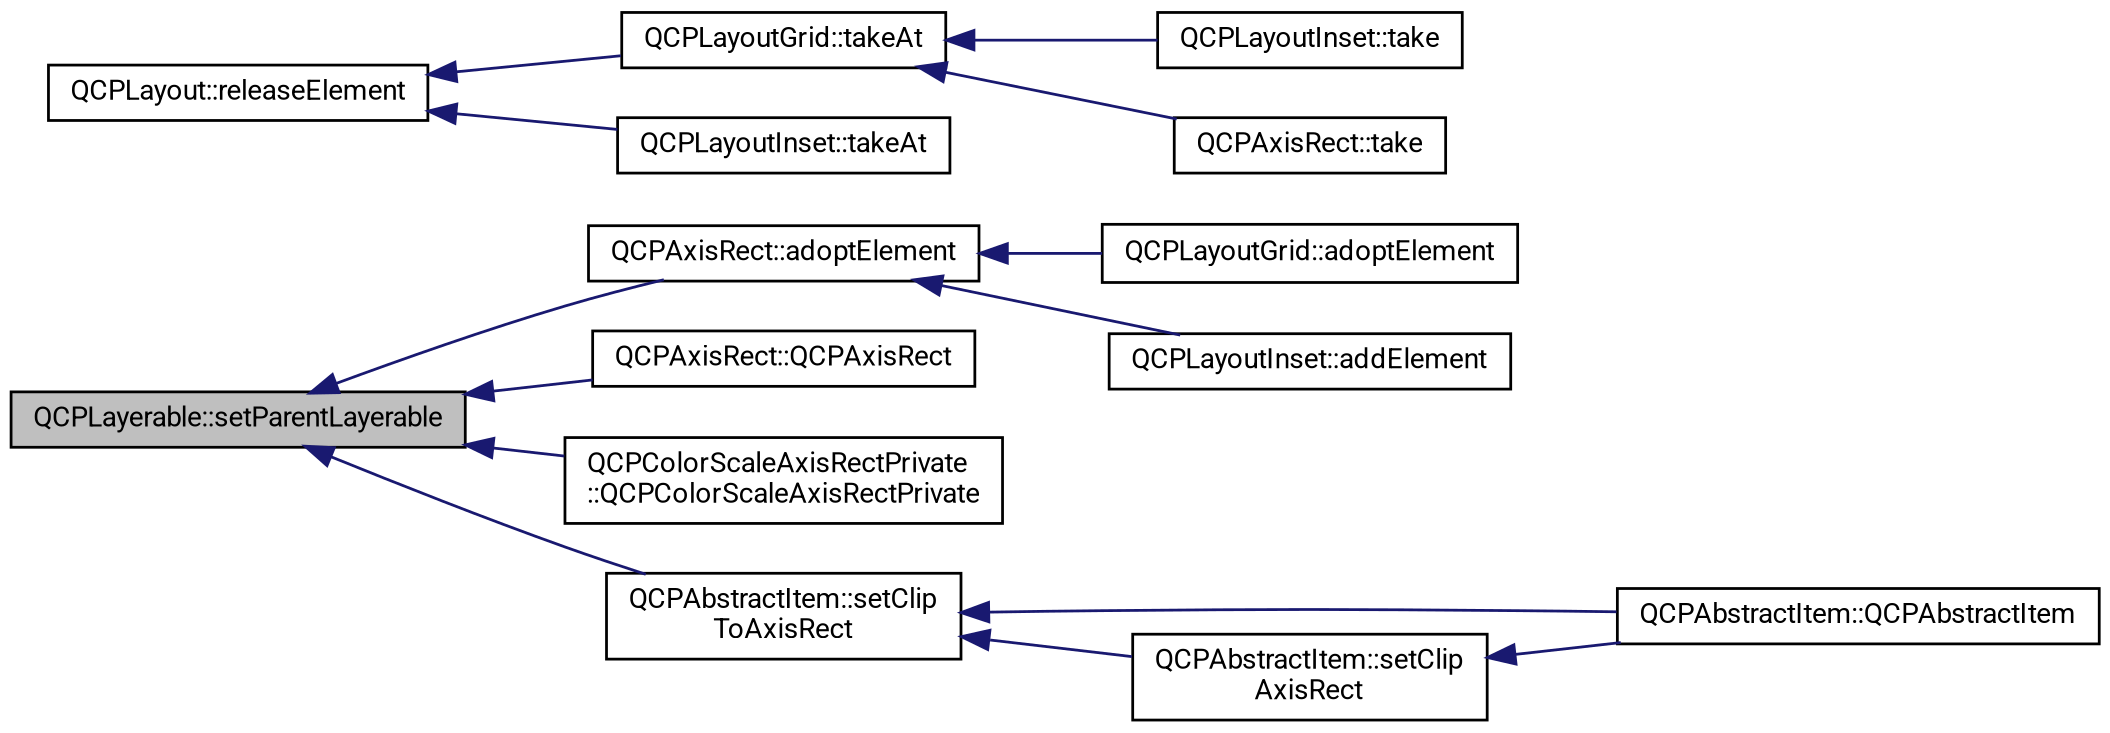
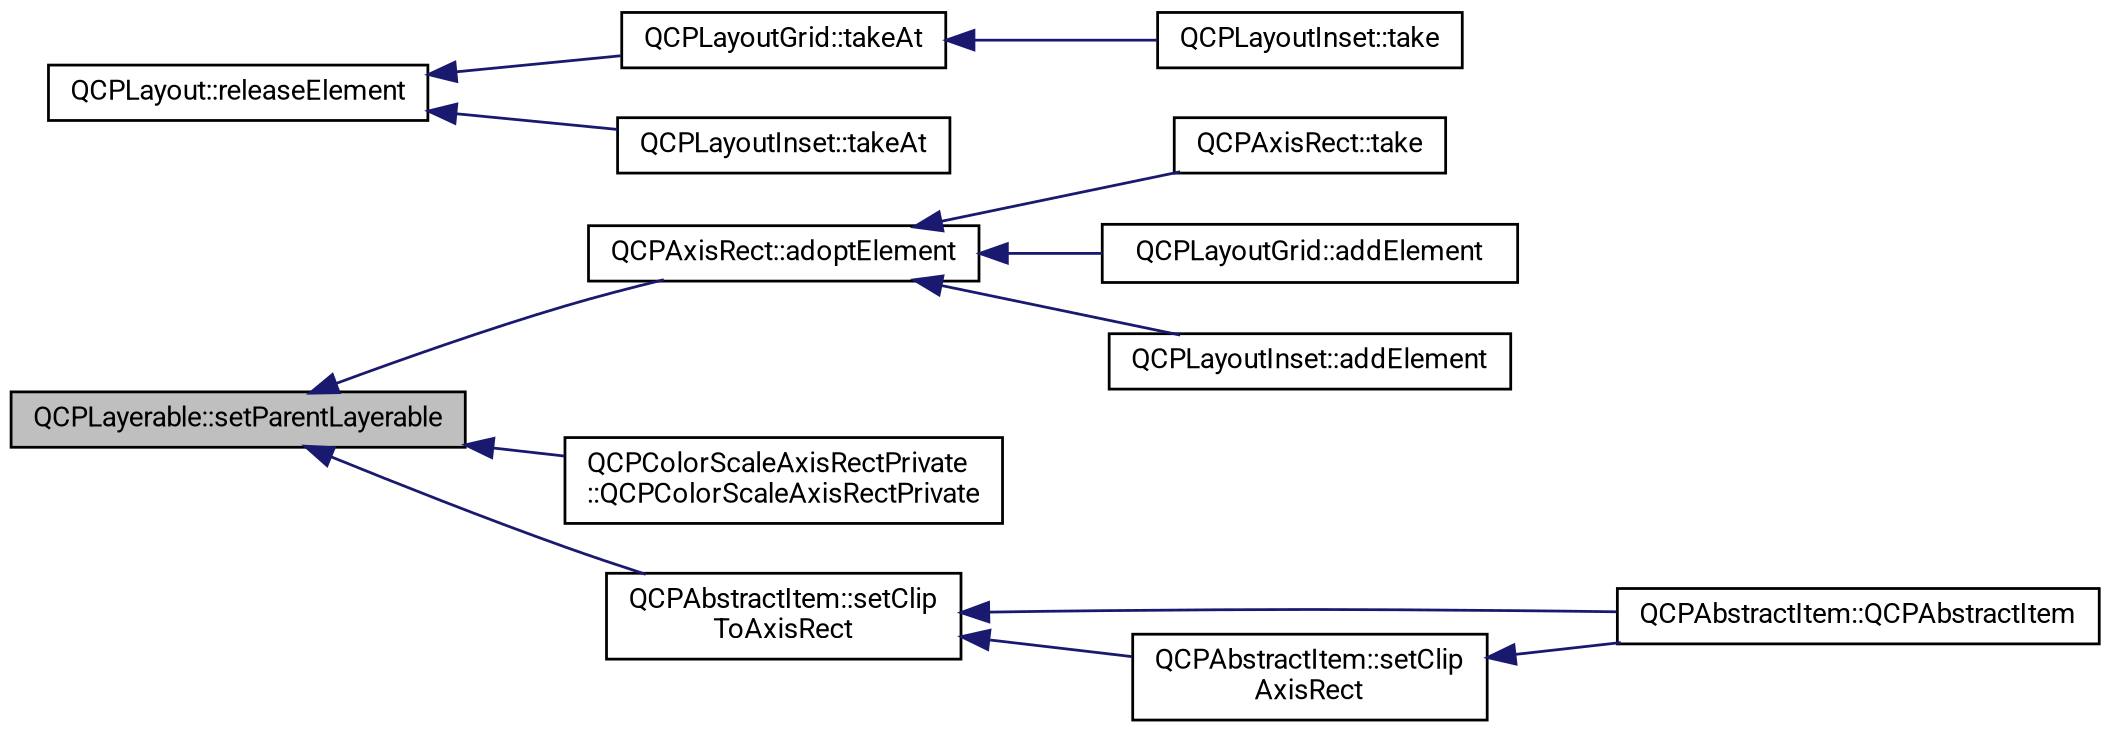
  digraph {
    fontname=Roboto
    rankdir=LR
    node [color=black fillcolor=white fontname=Roboto fontsize=10 shape=record style=filled]
    edge [color=midnightblue dir=back fontname=Roboto fontsize=10 labelfontname=Helvetica labelfontsize=10 style=solid]
    n1 [fillcolor=grey75 fontcolor=black height=0.2 label="QCPLayerable::setParentLayerable" width=0.4]
    n2 [height=0.2 label="QCPAxisRect::adoptElement" width=0.4]
    n3 [height=0.2 label="QCPAbstractItem::setClip\lToAxisRect" width=0.4]
-   n4 [height=0.2 label="QCPAxisRect::QCPAxisRect" width=0.4]
    n5 [height=0.2 label="QCPColorScaleAxisRectPrivate\l::QCPColorScaleAxisRectPrivate" width=0.4]
-   n6 [height=0.2 label="QCPLayoutGrid::adoptElement" width=0.4]
+   n6 [height=0.2 label="QCPLayoutGrid::addElement" width=0.4]
    n7 [height=0.2 label="QCPLayoutInset::addElement" width=0.4]
    n8 [height=0.2 label="QCPLayout::releaseElement" width=0.4]
    n9 [height=0.2 label="QCPLayoutGrid::takeAt" width=0.4]
    n10 [height=0.2 label="QCPLayoutInset::takeAt" width=0.4]
    n11 [height=0.2 label="QCPAbstractItem::setClip\lAxisRect" width=0.4]
    n12 [height=0.2 label="QCPAbstractItem::QCPAbstractItem" width=0.4]
    n13 [height=0.2 label="QCPAxisRect::take" width=0.4]
    n14 [height=0.2 label="QCPLayoutInset::take" width=0.4]
    n1 -> n2
    n1 -> n3
-   n1 -> n4
    n1 -> n5
    n2 -> n6
    n2 -> n7
    n3 -> n11
    n3 -> n12
    n8 -> n9
    n8 -> n10
-   n9 -> n13
+   n2 -> n13
    n9 -> n14
    n11 -> n12
  }
